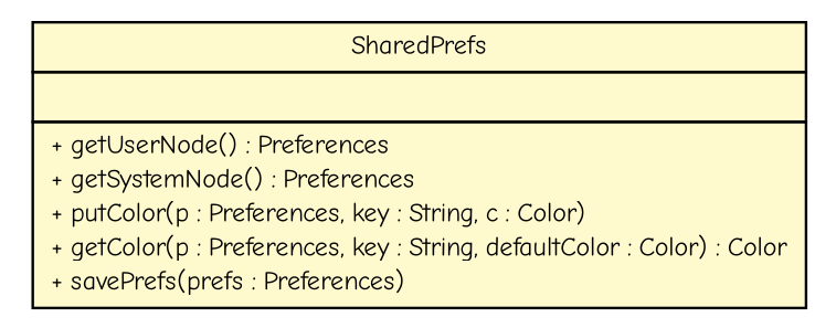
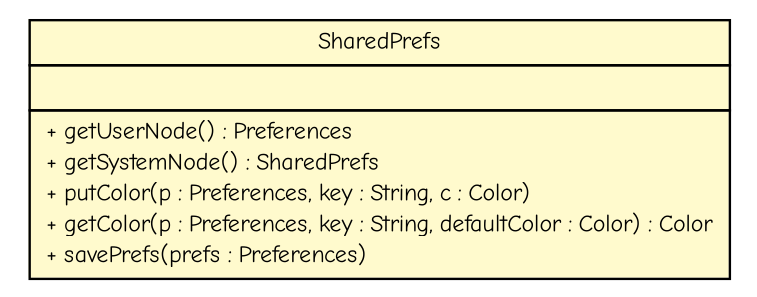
  digraph {
    nodesep=0.25
    ranksep=0.5
    fontname="Comic Neue"
-   n1 [fontcolor=black fontname="Comic Neue" fontsize=10.0 label=<<table title="dip.misc.SharedPrefs" border="0" cellborder="1" cellspacing="0" cellpadding="2" port="p" bgcolor="lemonChiffon" href="./SharedPrefs.html"> 		<tr><td><table border="0" cellspacing="0" cellpadding="1"> <tr><td align="center" balign="center"> SharedPrefs </td></tr> 		</table></td></tr> 		<tr><td><table border="0" cellspacing="0" cellpadding="1"> <tr><td align="left" balign="left">  </td></tr> 		</table></td></tr> 		<tr><td><table border="0" cellspacing="0" cellpadding="1"> <tr><td align="left" balign="left"> + getUserNode() : Preferences </td></tr> <tr><td align="left" balign="left"> + getSystemNode() : Preferences </td></tr> <tr><td align="left" balign="left"> + putColor(p : Preferences, key : String, c : Color) </td></tr> <tr><td align="left" balign="left"> + getColor(p : Preferences, key : String, defaultColor : Color) : Color </td></tr> <tr><td align="left" balign="left"> + savePrefs(prefs : Preferences) </td></tr> 		</table></td></tr> 		</table>> shape=plaintext]
+   n1 [fontcolor=black fontname="Comic Neue" fontsize=10.0 label=<<table title="dip.misc.SharedPrefs" border="0" cellborder="1" cellspacing="0" cellpadding="2" port="p" bgcolor="lemonChiffon" href="./SharedPrefs.html"> 		<tr><td><table border="0" cellspacing="0" cellpadding="1"> <tr><td align="center" balign="center"> SharedPrefs </td></tr> 		</table></td></tr> 		<tr><td><table border="0" cellspacing="0" cellpadding="1"> <tr><td align="left" balign="left">  </td></tr> 		</table></td></tr> 		<tr><td><table border="0" cellspacing="0" cellpadding="1"> <tr><td align="left" balign="left"> + getUserNode() : Preferences </td></tr> <tr><td align="left" balign="left"> + getSystemNode() : SharedPrefs </td></tr> <tr><td align="left" balign="left"> + putColor(p : Preferences, key : String, c : Color) </td></tr> <tr><td align="left" balign="left"> + getColor(p : Preferences, key : String, defaultColor : Color) : Color </td></tr> <tr><td align="left" balign="left"> + savePrefs(prefs : Preferences) </td></tr> 		</table></td></tr> 		</table>> shape=plaintext]
  }
